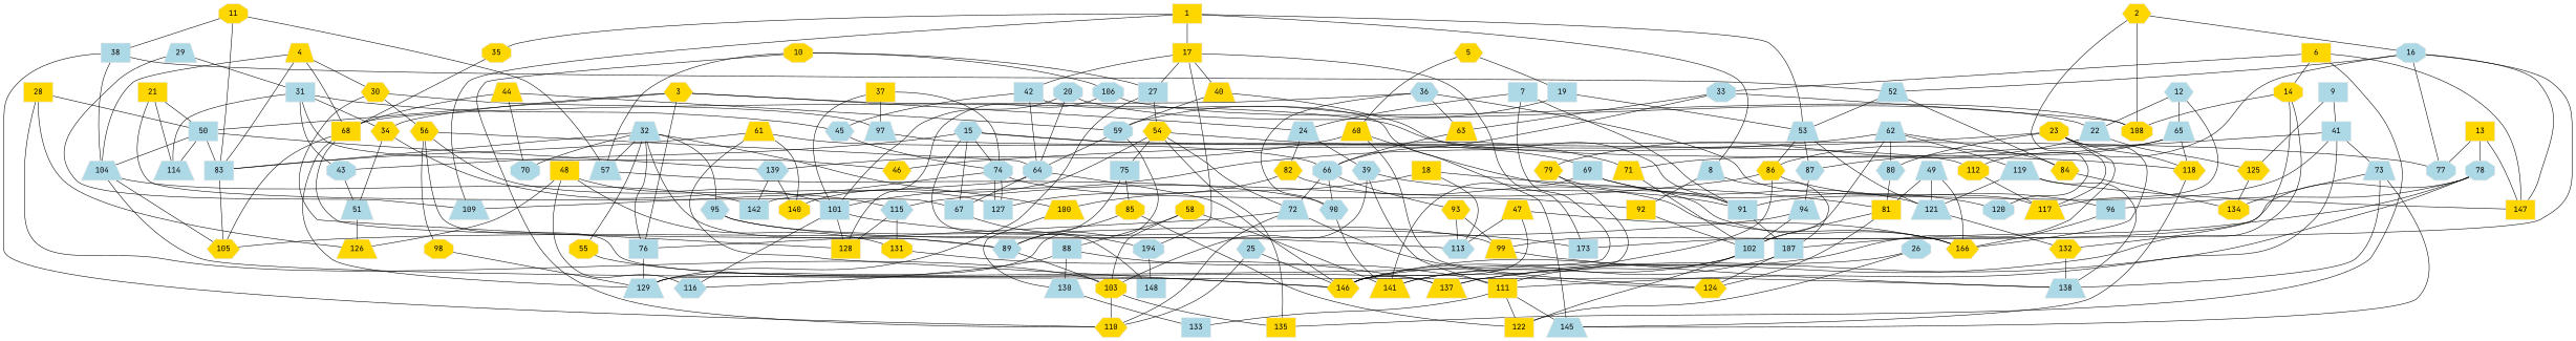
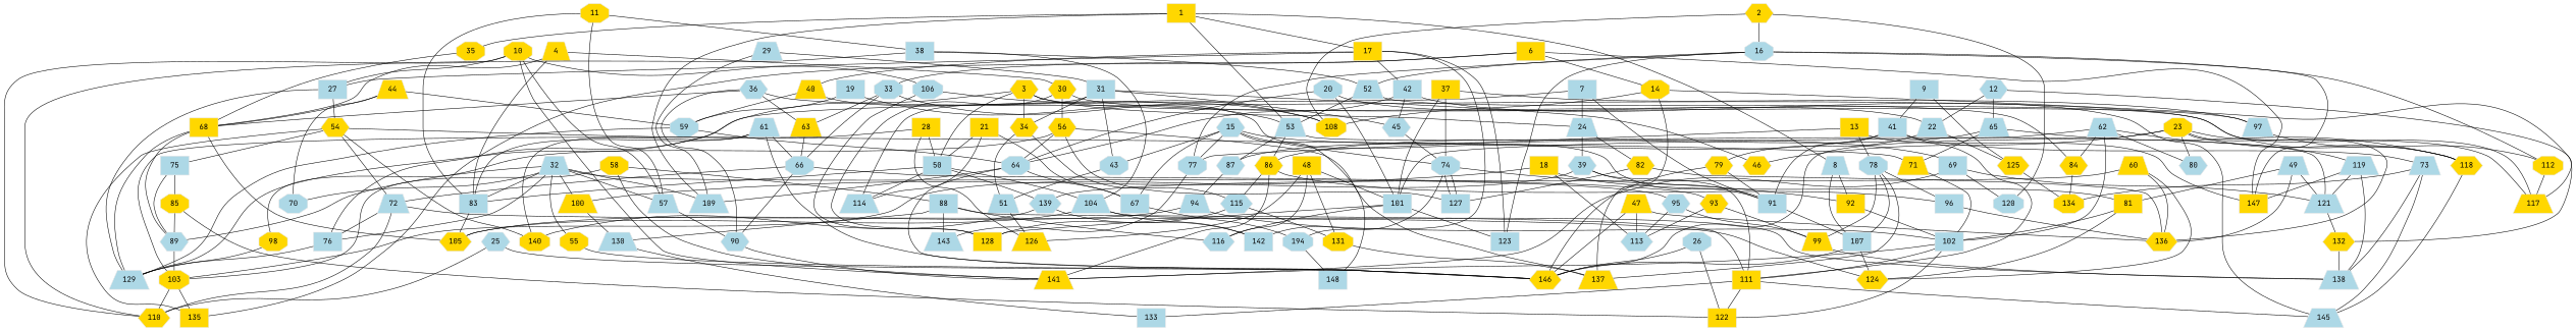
  graph {
    fontname="JetBrains Mono"
    node [color=gray90 fillcolor=lightblue fontname="JetBrains Mono" shape=box style=filled]
    edge [fontname="JetBrains Mono"]
    1 [fillcolor=gold]
    8 [shape=trapezium]
    17 [fillcolor=gold]
    35 [fillcolor=gold shape=octagon]
    53 [shape=trapezium]
    109 [shape=trapezium]
    92 [fillcolor=gold]
    107
    27
-   123 [label=173]
+   123
    40 [fillcolor=gold shape=trapezium]
    42
    n13 [label=194 shape=octagon]
    68 [fillcolor=gold]
    87 [shape=hexagon]
    121 [shape=trapezium]
    86 [fillcolor=gold shape=hexagon]
    2 [fillcolor=gold shape=hexagon]
    16 [shape=octagon]
    108 [fillcolor=gold shape=octagon]
    120 [shape=octagon]
    147 [fillcolor=gold]
    77 [shape=octagon]
    52 [shape=trapezium]
    112 [fillcolor=gold shape=octagon]
    3 [fillcolor=gold shape=hexagon]
    24 [shape=trapezium]
    34 [fillcolor=gold shape=hexagon]
    50
    76
    118 [fillcolor=gold shape=hexagon]
    39 [shape=hexagon]
    82 [fillcolor=gold shape=hexagon]
    51 [shape=trapezium]
    115 [shape=hexagon]
    83
    104 [shape=trapezium]
    114 [shape=trapezium]
    139 [shape=hexagon]
    129 [shape=trapezium]
    145 [shape=trapezium]
    4 [fillcolor=gold shape=trapezium]
    30 [fillcolor=gold shape=hexagon]
    56 [fillcolor=gold shape=hexagon]
    97 [shape=trapezium]
    128 [fillcolor=gold]
    89 [shape=hexagon]
    105 [fillcolor=gold shape=hexagon]
    138 [shape=trapezium]
    142
-   5 [fillcolor=gold shape=hexagon]
    19
    60 [fillcolor=gold shape=trapezium]
    59 [shape=octagon]
-   136 [fillcolor=gold shape=hexagon label=166]
+   136 [fillcolor=gold shape=hexagon]
    124 [fillcolor=gold shape=hexagon]
    6 [fillcolor=gold]
    14 [fillcolor=gold shape=octagon]
    33 [shape=octagon]
    135 [fillcolor=gold]
    132 [fillcolor=gold shape=hexagon]
    137 [fillcolor=gold shape=trapezium]
    63 [fillcolor=gold shape=trapezium]
    66 [shape=octagon]
    7
    91
    102
    146 [fillcolor=gold shape=hexagon]
    9
    41
    125 [fillcolor=gold shape=hexagon]
    111 [fillcolor=gold]
    73 [shape=trapezium]
    134 [fillcolor=gold shape=octagon]
    10 [fillcolor=gold shape=octagon]
    57 [shape=trapezium]
    106 [shape=octagon]
    110 [fillcolor=gold shape=hexagon]
    141 [fillcolor=gold shape=trapezium]
    54 [fillcolor=gold shape=hexagon]
    90 [shape=hexagon]
    11 [fillcolor=gold shape=octagon]
    38
    12 [shape=hexagon]
    22 [shape=trapezium]
    65 [shape=trapezium]
    117 [fillcolor=gold shape=trapezium]
    79 [fillcolor=gold shape=hexagon]
    71 [fillcolor=gold shape=trapezium]
    13 [fillcolor=gold]
    78 [shape=octagon]
+   143 [shape=trapezium]
    96
    99 [fillcolor=gold shape=trapezium]
    15 [shape=hexagon]
    43 [shape=octagon]
    67
    69
    74 [shape=octagon]
    148
    127
    84 [fillcolor=gold shape=hexagon]
    64 [shape=octagon]
    45 [shape=hexagon]
    18 [fillcolor=gold]
    81 [fillcolor=gold]
    100 [fillcolor=gold shape=trapezium]
    113 [shape=hexagon]
    130 [shape=trapezium]
    20 [shape=octagon]
    101
    116 [shape=hexagon]
    21 [fillcolor=gold]
    23 [fillcolor=gold shape=octagon]
    46 [fillcolor=gold shape=hexagon]
    80 [shape=hexagon]
    103 [fillcolor=gold shape=octagon]
    25 [shape=hexagon]
    26 [shape=octagon]
    122 [fillcolor=gold]
    72 [shape=trapezium]
    75
    140 [fillcolor=gold shape=octagon]
    28 [fillcolor=gold]
    126 [fillcolor=gold shape=trapezium]
    29 [shape=trapezium]
    31
    98 [fillcolor=gold shape=octagon]
    32 [shape=trapezium]
    55 [fillcolor=gold shape=octagon]
    70 [shape=octagon]
    95 [shape=hexagon]
    93 [fillcolor=gold shape=hexagon]
    131 [fillcolor=gold shape=octagon]
    36 [shape=hexagon]
    37 [fillcolor=gold]
    133
    94 [shape=trapezium]
    44 [fillcolor=gold shape=trapezium]
    47 [fillcolor=gold shape=trapezium]
    48 [fillcolor=gold]
    49 [shape=trapezium]
    85 [fillcolor=gold shape=octagon]
    58 [fillcolor=gold shape=octagon]
    88
-   61 [fillcolor=gold shape=trapezium]
+   61 [shape=trapezium]
    62 [shape=trapezium]
    119 [shape=trapezium]
    1 -- 8
    1 -- 17
    1 -- 35
    1 -- 53
    1 -- 109
    8 -- 92
    8 -- 107
    17 -- 27
    17 -- 123
    17 -- 40
    17 -- 42
    17 -- n13
    35 -- 68
    53 -- 87
    53 -- 121
    53 -- 86
    92 -- 102
    107 -- 124
    107 -- 146
    27 -- 129
    27 -- 54
    40 -- 59
    40 -- 91
    42 -- 145
    42 -- 64
    42 -- 45
    n13 -- 148
    68 -- 129
    68 -- 89
    68 -- 105
    87 -- 94
    121 -- 132
    86 -- 115
    86 -- 141
    86 -- 96
    2 -- 16
    2 -- 108
    2 -- 120
    16 -- 123
    16 -- 147
    16 -- 77
    16 -- 52
    16 -- 112
+   77 -- 143
    52 -- 53
    52 -- 84
    112 -- 117
    3 -- 24
    3 -- 34
    3 -- 50
    3 -- 76
    3 -- 118
    24 -- 39
    24 -- 82
    34 -- 51
    34 -- 115
    50 -- 83
    50 -- 104
    50 -- 114
    50 -- 139
    76 -- 129
    118 -- 145
    39 -- 91
    39 -- 111
    39 -- 103
    82 -- 136
    82 -- 127
    51 -- 126
    115 -- 128
    115 -- 131
    83 -- 105
    104 -- 105
    104 -- 138
    104 -- 142
    139 -- 142
    139 -- 140
    4 -- 68
    4 -- 83
-   4 -- 104
    4 -- 30
    30 -- 56
    30 -- 97
    30 -- 128
    56 -- 137
    56 -- 127
    56 -- 64
    56 -- 98
    97 -- 112
    89 -- 103
-   5 -- 19
-   5 -- 60
    19 -- 53
    19 -- 59
    60 -- 139
    60 -- 136
    60 -- 124
    59 -- 129
    59 -- 64
    6 -- 147
    6 -- 14
    6 -- 33
    6 -- 135
    14 -- 108
    14 -- 132
    14 -- 137
    33 -- 108
    33 -- 63
    33 -- 66
    132 -- 138
    63 -- 66
    66 -- 90
    66 -- 72
    66 -- 93
    7 -- 24
    7 -- 129
    7 -- 91
    91 -- 107
    102 -- 111
    102 -- 141
    102 -- 122
    9 -- 41
    9 -- 125
    41 -- 87
    41 -- 91
    41 -- 111
    41 -- 73
    125 -- 134
    111 -- 145
    111 -- 122
    111 -- 133
    73 -- 145
    73 -- 138
    73 -- 134
    10 -- 27
    10 -- 57
    10 -- 106
    10 -- 110
+   10 -- 141
    57 -- 90
    106 -- 108
    106 -- 128
    54 -- 135
    54 -- 71
    54 -- 72
    54 -- 75
    54 -- 140
    90 -- 141
    11 -- 83
    11 -- 57
    11 -- 38
    38 -- 52
    38 -- 104
    38 -- 110
    12 -- 22
    12 -- 65
    12 -- 117
    22 -- 125
    22 -- 79
    65 -- 86
    65 -- 118
    65 -- 71
    79 -- 91
    79 -- 146
    71 -- 102
    13 -- 147
    13 -- 77
    13 -- 78
    78 -- 107
    78 -- 137
    78 -- 96
    78 -- 99
    96 -- 136
    99 -- 138
    15 -- 77
    15 -- 43
    15 -- 67
    15 -- 69
    15 -- 74
    15 -- 148
    43 -- 51
    67 -- n13
    69 -- 121
    69 -- 120
    69 -- 141
    74 -- 92
    74 -- 142
    74 -- 127
    74 -- 127
    84 -- 134
    64 -- 109
    64 -- 146
    64 -- 67
    45 -- 74
    18 -- 81
    18 -- 100
    18 -- 113
    81 -- 124
    81 -- 102
    100 -- 130
    130 -- 133
    20 -- 22
    20 -- 64
    20 -- 101
    101 -- 123
    101 -- 128
    101 -- 116
    21 -- 50
    21 -- 114
    21 -- 67
    23 -- 118
    23 -- 136
    23 -- 146
    23 -- 117
    23 -- 46
    23 -- 80
-   80 -- 81
    103 -- 135
    103 -- 110
    25 -- 146
    25 -- 110
    26 -- 146
    26 -- 122
    72 -- 76
    72 -- 124
    72 -- 110
    75 -- 89
    75 -- 85
    28 -- 50
    28 -- 103
    28 -- 126
    29 -- 109
    29 -- 31
    31 -- 34
    31 -- 114
    31 -- 43
    31 -- 45
    31 -- 46
    98 -- 129
+   32 -- 109
    32 -- 76
    32 -- 83
    32 -- 89
    32 -- 57
    32 -- 100
    32 -- 55
    32 -- 70
    32 -- 95
    55 -- 146
    95 -- 99
    95 -- 113
    93 -- 99
    93 -- 113
    131 -- 137
    36 -- 68
    36 -- 63
    36 -- 90
    36 -- 117
    37 -- 97
    37 -- 74
    37 -- 101
    94 -- 105
    94 -- 102
    44 -- 68
    44 -- 59
    44 -- 70
    47 -- 136
    47 -- 146
    47 -- 113
    48 -- 101
    48 -- 116
    48 -- 126
    48 -- 131
    49 -- 121
    49 -- 136
    49 -- 81
    85 -- 89
    85 -- 122
    58 -- 141
    58 -- 103
    58 -- 88
    88 -- 111
+   88 -- 143
    88 -- 130
    88 -- 116
    61 -- 83
    61 -- 66
    61 -- 146
    61 -- 140
    62 -- 102
    62 -- 84
    62 -- 101
    62 -- 80
    62 -- 119
    119 -- 121
    119 -- 147
    119 -- 138
  }
